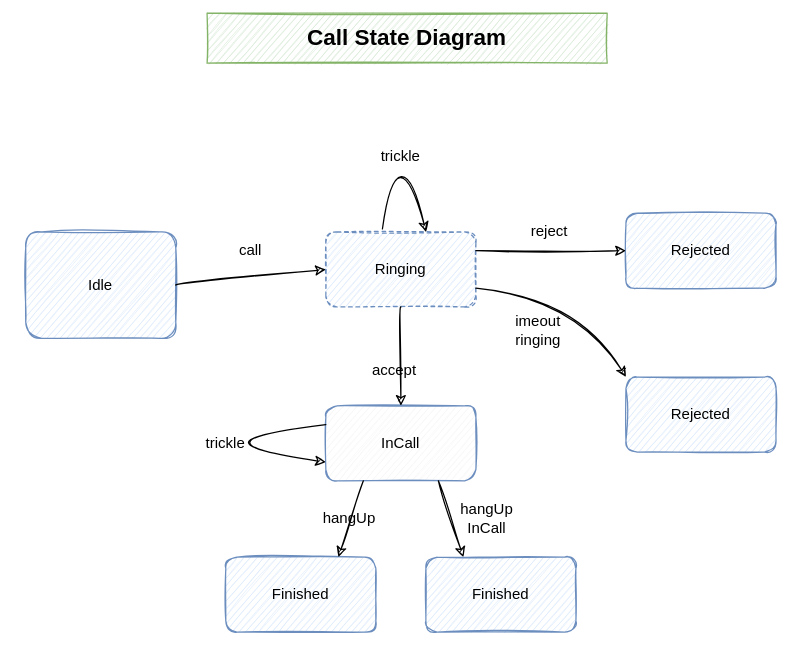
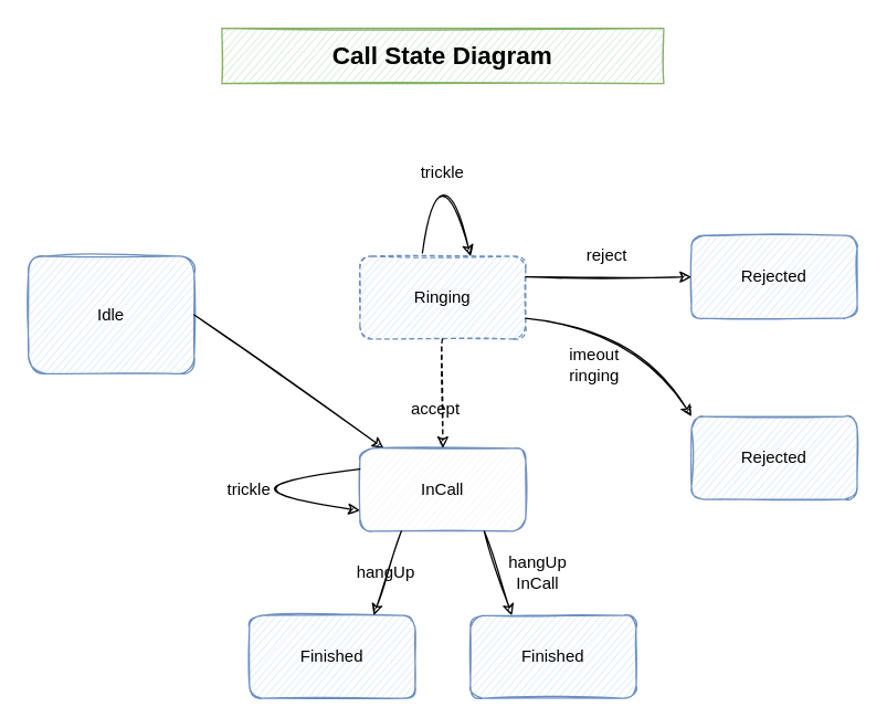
  <mxCell id="0" />
  <mxCell id="1" parent="0" />
  <mxCell id="2" value="Idle" style="rounded=1;whiteSpace=wrap;html=1;sketch=1;fontSize=12;strokeColor=#6c8ebf;fillColor=#dae8fc;" parent="1" vertex="1"><mxGeometry x="20" y="185" width="120" height="85" as="geometry" /></mxCell>
- <mxCell id="3" value="&lt;font size=&quot;1&quot;&gt;&lt;b style=&quot;font-size: 18px&quot;&gt;Call State Diagram&lt;/b&gt;&lt;/font&gt;" style="text;html=1;strokeColor=#82b366;fillColor=#d5e8d4;align=center;verticalAlign=middle;whiteSpace=wrap;rounded=0;sketch=1;fontSize=12;" parent="1" vertex="1"><mxGeometry x="165" y="10" width="320" height="40" as="geometry" /></mxCell>
+ <mxCell id="3" value="&lt;font size=&quot;1&quot;&gt;&lt;b style=&quot;font-size: 18px&quot;&gt;Call State Diagram&lt;/b&gt;&lt;/font&gt;" style="text;html=1;strokeColor=#82b366;fillColor=#d5e8d4;align=center;verticalAlign=middle;whiteSpace=wrap;rounded=0;sketch=1;fontSize=12;" parent="1" vertex="1"><mxGeometry x="160" y="20" width="320" height="40" as="geometry" /></mxCell>
  <mxCell id="4" value="Ringing" style="rounded=1;whiteSpace=wrap;html=1;sketch=1;fontSize=12;strokeColor=#6c8ebf;fillColor=#dae8fc;dashed=1;" parent="1" vertex="1"><mxGeometry x="260" y="185" width="120" height="60" as="geometry" /></mxCell>
- <mxCell id="5" value="" style="endArrow=classic;html=1;rounded=1;sketch=1;fontSize=16;curved=1;exitX=1;exitY=0.5;exitDx=0;exitDy=0;entryX=0;entryY=0.5;entryDx=0;entryDy=0;" parent="1" source="2" target="4" edge="1"><mxGeometry width="50" height="50" relative="1" as="geometry"><mxPoint x="60" y="225" as="sourcePoint" /><mxPoint x="110" y="175" as="targetPoint" /></mxGeometry></mxCell>
- <mxCell id="6" value="call" style="text;html=1;strokeColor=none;fillColor=none;align=center;verticalAlign=middle;whiteSpace=wrap;rounded=0;sketch=1;fontSize=12;" parent="1" vertex="1"><mxGeometry x="170" y="185" width="60" height="30" as="geometry" /></mxCell>
+ <mxCell id="5" value="" style="endArrow=classic;html=1;rounded=1;sketch=1;fontSize=16;curved=1;exitX=1;exitY=0.5;exitDx=0;exitDy=0;" parent="1" source="2" target="13" edge="1"><mxGeometry width="50" height="50" relative="1" as="geometry"><mxPoint x="60" y="225" as="sourcePoint" /><mxPoint x="110" y="175" as="targetPoint" /></mxGeometry></mxCell>
  <mxCell id="7" value="Rejected" style="rounded=1;whiteSpace=wrap;html=1;sketch=1;fontSize=12;strokeColor=#6c8ebf;fillColor=#dae8fc;" parent="1" vertex="1"><mxGeometry x="500" y="170" width="120" height="60" as="geometry" /></mxCell>
  <mxCell id="8" value="Rejected" style="rounded=1;whiteSpace=wrap;html=1;sketch=1;fontSize=12;strokeColor=#6c8ebf;fillColor=#dae8fc;" parent="1" vertex="1"><mxGeometry x="500" y="301" width="120" height="60" as="geometry" /></mxCell>
  <mxCell id="9" value="" style="curved=1;endArrow=classic;html=1;rounded=1;sketch=1;fontSize=12;exitX=1;exitY=0.25;exitDx=0;exitDy=0;entryX=0;entryY=0.5;entryDx=0;entryDy=0;" parent="1" source="4" target="7" edge="1"><mxGeometry width="50" height="50" relative="1" as="geometry"><mxPoint x="420" y="205" as="sourcePoint" /><mxPoint x="470" y="155" as="targetPoint" /><Array as="points"><mxPoint x="460" y="200" /></Array></mxGeometry></mxCell>
  <mxCell id="10" value="" style="curved=1;endArrow=classic;html=1;rounded=1;sketch=1;fontSize=12;exitX=1;exitY=0.75;exitDx=0;exitDy=0;entryX=0;entryY=0;entryDx=0;entryDy=0;" parent="1" source="4" target="8" edge="1"><mxGeometry width="50" height="50" relative="1" as="geometry"><mxPoint x="400" y="210" as="sourcePoint" /><mxPoint x="510" y="165" as="targetPoint" /><Array as="points"><mxPoint x="460" y="235" /></Array></mxGeometry></mxCell>
  <mxCell id="11" value="imeout&lt;br&gt;ringing" style="text;html=1;strokeColor=none;fillColor=none;align=center;verticalAlign=middle;whiteSpace=wrap;rounded=0;sketch=1;fontSize=12;rotation=0;" parent="1" vertex="1"><mxGeometry x="400" y="249" width="60" height="30" as="geometry" /></mxCell>
  <mxCell id="12" value="reject" style="text;html=1;strokeColor=none;fillColor=none;align=center;verticalAlign=middle;whiteSpace=wrap;rounded=0;sketch=1;fontSize=12;rotation=0;" parent="1" vertex="1"><mxGeometry x="409" y="170" width="60" height="30" as="geometry" /></mxCell>
  <mxCell id="13" value="InCall" style="rounded=1;whiteSpace=wrap;html=1;sketch=1;fontSize=12;strokeColor=#6c8ebf;fillColor=#f5f5f5;" parent="1" vertex="1"><mxGeometry x="260" y="324" width="120" height="60" as="geometry" /></mxCell>
- <mxCell id="14" value="" style="endArrow=classic;html=1;rounded=1;sketch=1;fontSize=12;curved=1;exitX=0.5;exitY=1;exitDx=0;exitDy=0;entryX=0.5;entryY=0;entryDx=0;entryDy=0;" parent="1" source="4" target="13" edge="1"><mxGeometry width="50" height="50" relative="1" as="geometry"><mxPoint x="50" y="255" as="sourcePoint" /><mxPoint x="100" y="205" as="targetPoint" /></mxGeometry></mxCell>
+ <mxCell id="14" value="" style="endArrow=classic;html=1;rounded=1;sketch=1;fontSize=12;curved=1;exitX=0.5;exitY=1;exitDx=0;exitDy=0;entryX=0.5;entryY=0;entryDx=0;entryDy=0;dashed=1;" parent="1" source="4" target="13" edge="1"><mxGeometry width="50" height="50" relative="1" as="geometry"><mxPoint x="50" y="255" as="sourcePoint" /><mxPoint x="100" y="205" as="targetPoint" /></mxGeometry></mxCell>
  <mxCell id="15" value="accept" style="text;html=1;strokeColor=none;fillColor=none;align=center;verticalAlign=middle;whiteSpace=wrap;rounded=0;sketch=1;fontSize=12;" parent="1" vertex="1"><mxGeometry x="285" y="281" width="60" height="30" as="geometry" /></mxCell>
  <mxCell id="16" value="" style="curved=1;endArrow=classic;html=1;rounded=1;sketch=1;fontSize=12;exitX=0;exitY=0.25;exitDx=0;exitDy=0;entryX=0;entryY=0.75;entryDx=0;entryDy=0;" parent="1" source="13" target="13" edge="1"><mxGeometry width="50" height="50" relative="1" as="geometry"><mxPoint x="280" y="255" as="sourcePoint" /><mxPoint x="330" y="205" as="targetPoint" /><Array as="points"><mxPoint x="140" y="354" /></Array></mxGeometry></mxCell>
  <mxCell id="17" value="trickle" style="text;html=1;strokeColor=none;fillColor=none;align=center;verticalAlign=middle;whiteSpace=wrap;rounded=0;sketch=1;fontSize=12;" parent="1" vertex="1"><mxGeometry x="150" y="339" width="60" height="30" as="geometry" /></mxCell>
  <mxCell id="18" value="Finished" style="rounded=1;whiteSpace=wrap;html=1;sketch=1;fontSize=12;strokeColor=#6c8ebf;fillColor=#dae8fc;" parent="1" vertex="1"><mxGeometry x="180" y="445" width="120" height="60" as="geometry" /></mxCell>
  <mxCell id="19" value="Finished" style="rounded=1;whiteSpace=wrap;html=1;sketch=1;fontSize=12;strokeColor=#6c8ebf;fillColor=#dae8fc;" parent="1" vertex="1"><mxGeometry x="340" y="445" width="120" height="60" as="geometry" /></mxCell>
  <mxCell id="20" value="" style="curved=1;endArrow=classic;html=1;rounded=1;sketch=1;fontSize=12;exitX=0.25;exitY=1;exitDx=0;exitDy=0;entryX=0.75;entryY=0;entryDx=0;entryDy=0;" parent="1" source="13" target="18" edge="1"><mxGeometry width="50" height="50" relative="1" as="geometry"><mxPoint x="-80" y="335" as="sourcePoint" /><mxPoint x="80" y="415" as="targetPoint" /><Array as="points"><mxPoint x="280" y="415" /></Array></mxGeometry></mxCell>
  <mxCell id="21" value="" style="curved=1;endArrow=classic;html=1;rounded=1;sketch=1;fontSize=12;exitX=0.75;exitY=1;exitDx=0;exitDy=0;entryX=0.25;entryY=0;entryDx=0;entryDy=0;" parent="1" source="13" target="19" edge="1"><mxGeometry width="50" height="50" relative="1" as="geometry"><mxPoint x="300" y="394" as="sourcePoint" /><mxPoint x="250" y="455" as="targetPoint" /><Array as="points"><mxPoint x="360" y="415" /></Array></mxGeometry></mxCell>
  <mxCell id="22" value="hangUp" style="text;html=1;strokeColor=none;fillColor=none;align=center;verticalAlign=middle;whiteSpace=wrap;rounded=0;sketch=1;fontSize=12;" parent="1" vertex="1"><mxGeometry x="249" y="399" width="60" height="30" as="geometry" /></mxCell>
  <mxCell id="23" value="hangUp&lt;br&gt;InCall" style="text;html=1;strokeColor=none;fillColor=none;align=center;verticalAlign=middle;whiteSpace=wrap;rounded=0;sketch=1;fontSize=12;" parent="1" vertex="1"><mxGeometry x="359" y="399" width="60" height="30" as="geometry" /></mxCell>
  <mxCell id="24" value="" style="curved=1;endArrow=classic;html=1;rounded=1;sketch=1;fontSize=12;exitX=0.377;exitY=-0.04;exitDx=0;exitDy=0;exitPerimeter=0;entryX=0.668;entryY=0.002;entryDx=0;entryDy=0;entryPerimeter=0;" parent="1" source="4" target="4" edge="1"><mxGeometry width="50" height="50" relative="1" as="geometry"><mxPoint x="289" y="160" as="sourcePoint" /><mxPoint x="399" y="140" as="targetPoint" /><Array as="points"><mxPoint x="319" y="100" /></Array></mxGeometry></mxCell>
  <mxCell id="25" value="trickle" style="text;html=1;strokeColor=none;fillColor=none;align=center;verticalAlign=middle;whiteSpace=wrap;rounded=0;sketch=1;fontSize=12;" parent="1" vertex="1"><mxGeometry x="290" y="110" width="60" height="30" as="geometry" /></mxCell>
